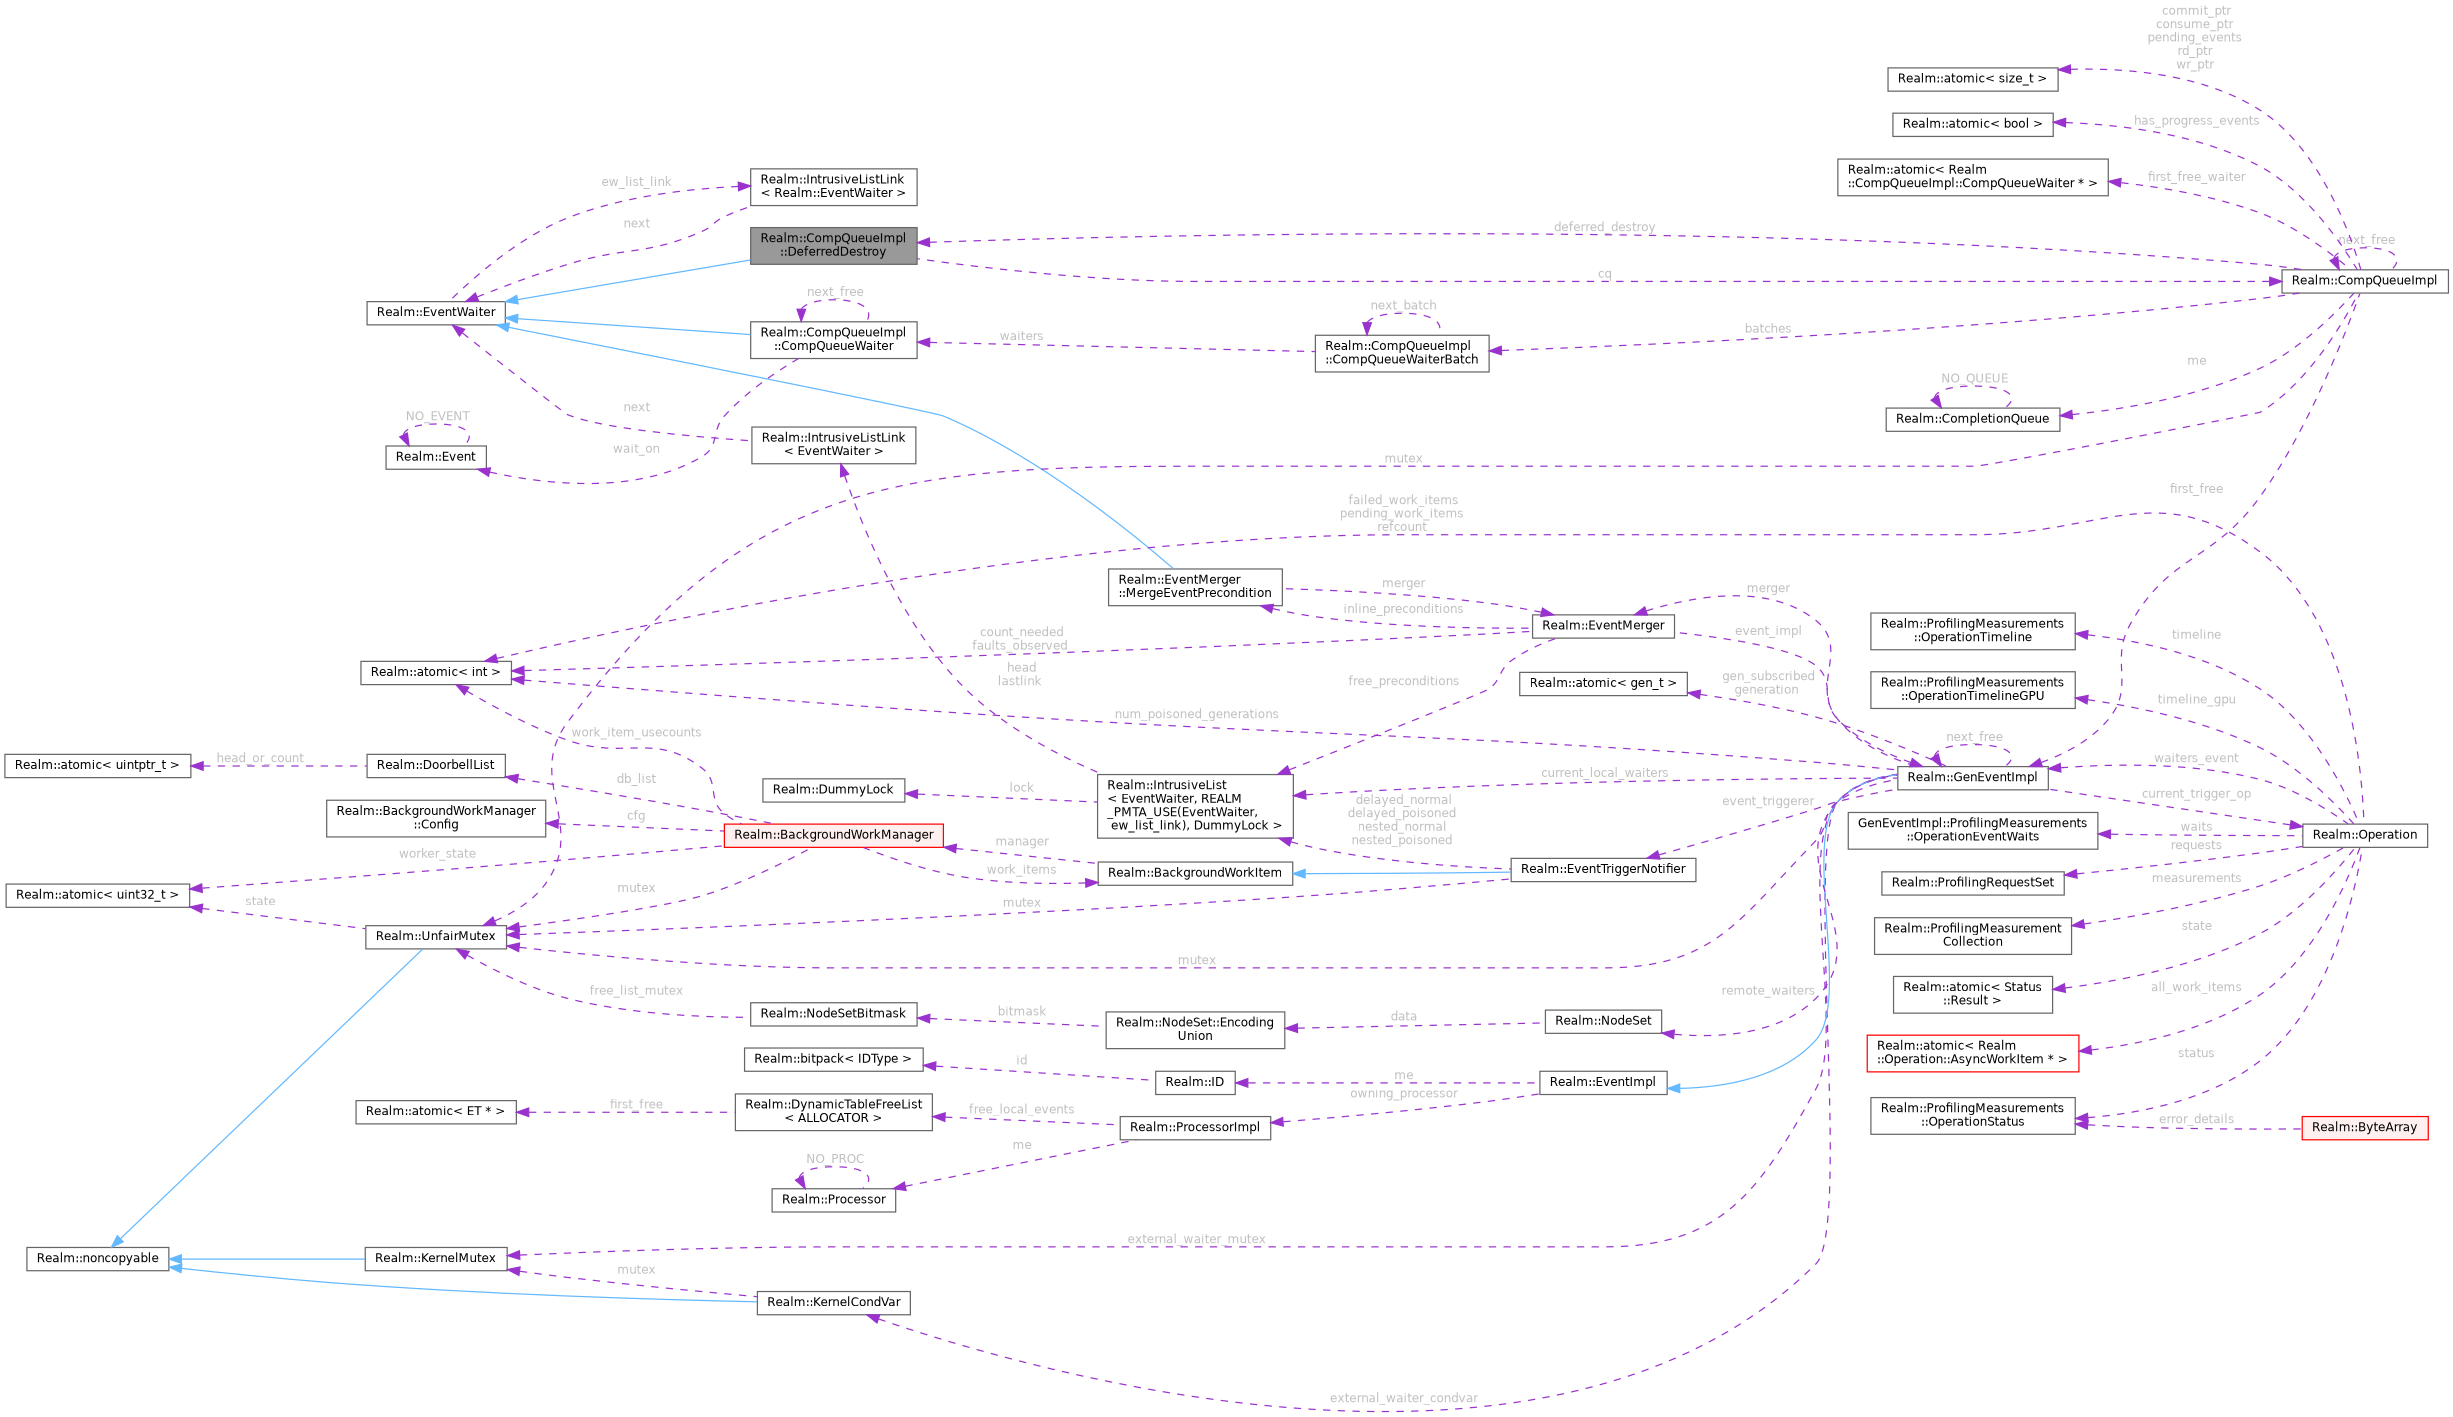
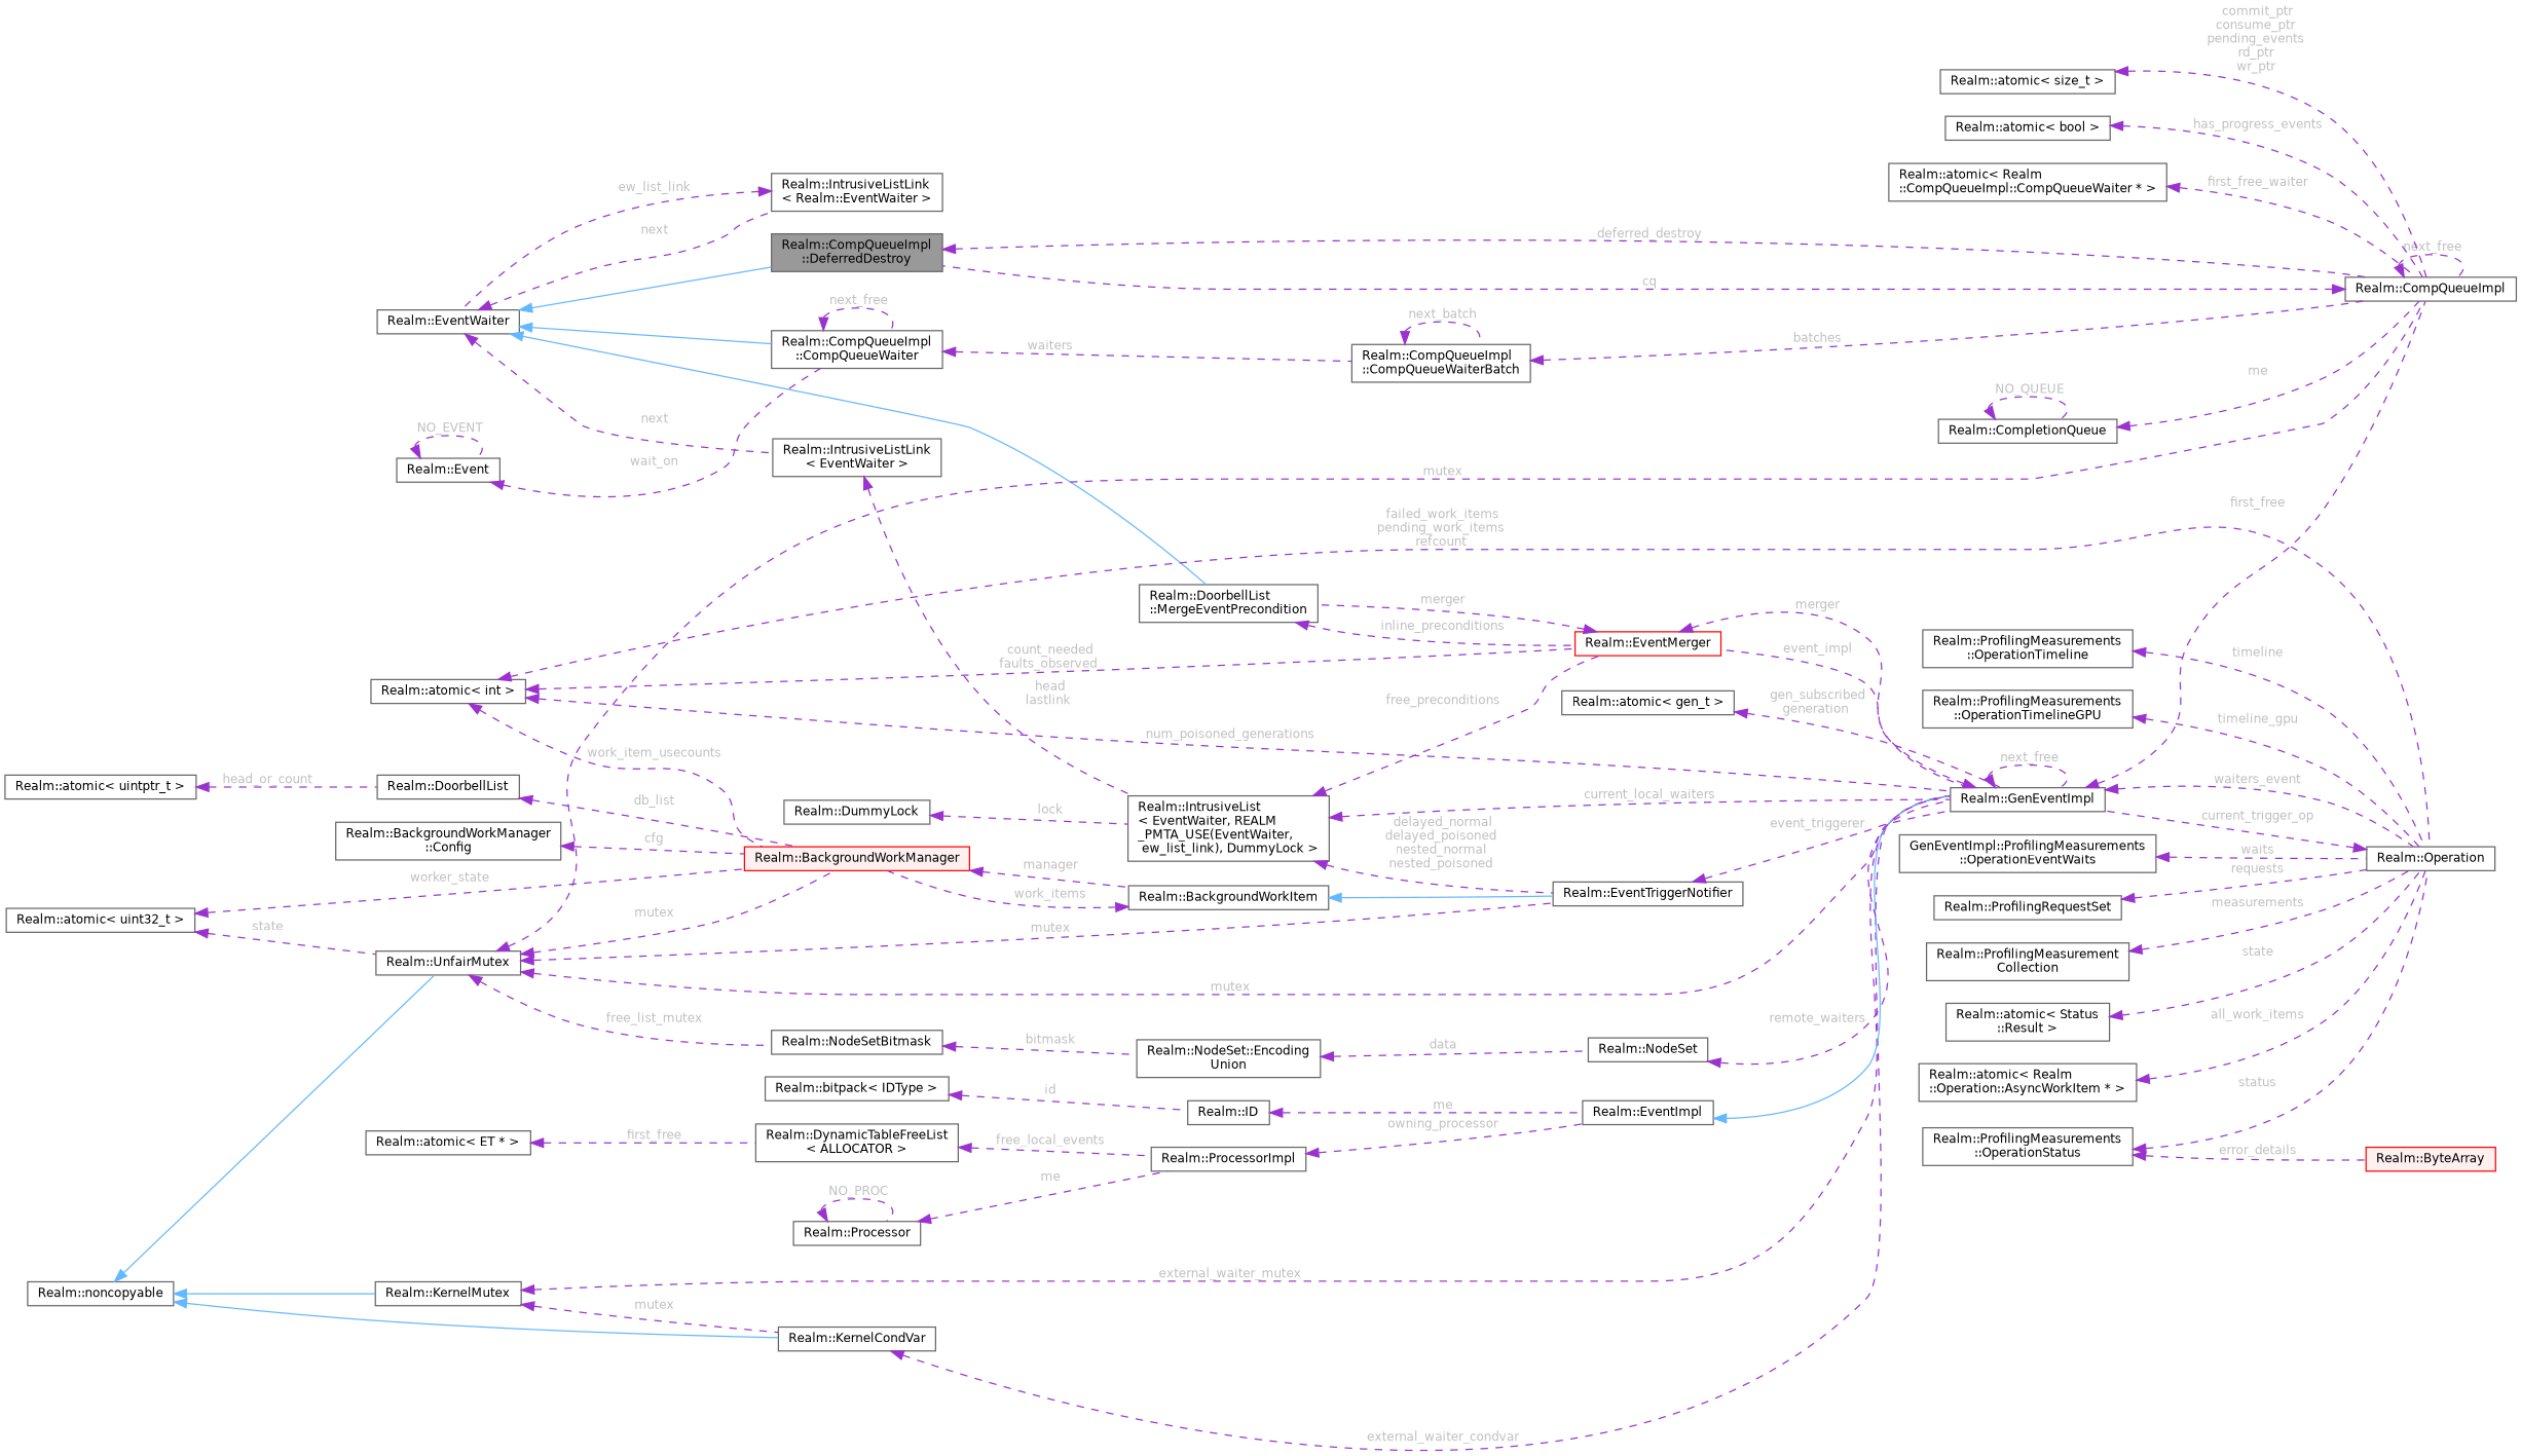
  digraph {
    rankdir=LR
    node [color=gray40 fillcolor=white fontname=Helvetica fontsize=10 shape=box style=filled]
    edge [color=darkorchid3 dir=back fontcolor=grey fontname=Helvetica fontsize=10 labelfontname=Helvetica labelfontsize=10 style=dashed]
    n1 [fillcolor=grey60 fontcolor=black height=0.2 label="Realm::CompQueueImpl\l::DeferredDestroy" width=0.4]
    n2 [height=0.2 label="Realm::CompQueueImpl" width=0.4]
    n3 [height=0.2 label="Realm::EventWaiter" width=0.4]
    n4 [height=0.2 label="Realm::IntrusiveListLink\l\< Realm::EventWaiter \>" width=0.4]
-   n5 [height=0.2 label="Realm::EventMerger\l::MergeEventPrecondition" width=0.4]
+   n5 [height=0.2 label="Realm::DoorbellList\l::MergeEventPrecondition" width=0.4]
    n6 [height=0.2 label="Realm::IntrusiveListLink\l\< EventWaiter \>" width=0.4]
    n7 [height=0.2 label="Realm::CompQueueImpl\l::CompQueueWaiter" width=0.4]
-   n8 [height=0.2 label="Realm::EventMerger" width=0.4]
+   n8 [color=red height=0.2 label="Realm::EventMerger" width=0.4]
    n9 [height=0.2 label="Realm::IntrusiveList\l\< EventWaiter, REALM\l_PMTA_USE(EventWaiter,\l ew_list_link), DummyLock \>" width=0.4]
    n10 [height=0.2 label="Realm::CompQueueImpl\l::CompQueueWaiterBatch" width=0.4]
    n11 [height=0.2 label="Realm::CompletionQueue" width=0.4]
    n12 [height=0.2 label="Realm::UnfairMutex" width=0.4]
    n13 [height=0.2 label="Realm::GenEventImpl" width=0.4]
    n14 [height=0.2 label="Realm::EventTriggerNotifier" width=0.4]
    n15 [color=red fillcolor="#FFF0F0" height=0.2 label="Realm::BackgroundWorkManager" width=0.4]
    n16 [height=0.2 label="Realm::NodeSetBitmask" width=0.4]
    n17 [height=0.2 label="Realm::Operation" width=0.4]
    n18 [height=0.2 label="Realm::BackgroundWorkItem" width=0.4]
    n19 [height=0.2 label="Realm::NodeSet::Encoding\lUnion" width=0.4]
    n20 [height=0.2 label="Realm::noncopyable" width=0.4]
    n21 [height=0.2 label="Realm::KernelMutex" width=0.4]
    n22 [height=0.2 label="Realm::KernelCondVar" width=0.4]
    n23 [height=0.2 label="Realm::atomic\< uint32_t \>" width=0.4]
    n24 [height=0.2 label="Realm::DoorbellList" width=0.4]
    n25 [height=0.2 label="Realm::atomic\< uintptr_t \>" width=0.4]
    n26 [height=0.2 label="Realm::atomic\< size_t \>" width=0.4]
    n27 [height=0.2 label="Realm::atomic\< bool \>" width=0.4]
    n28 [height=0.2 label="Realm::EventImpl" width=0.4]
    n29 [height=0.2 label="Realm::ID" width=0.4]
    n30 [height=0.2 label="Realm::bitpack\< IDType \>" width=0.4]
    n31 [height=0.2 label="Realm::ProcessorImpl" width=0.4]
    n32 [height=0.2 label="Realm::DynamicTableFreeList\l\< ALLOCATOR \>" width=0.4]
    n33 [height=0.2 label="Realm::atomic\< ET * \>" width=0.4]
    n34 [height=0.2 label="Realm::Processor" width=0.4]
    n35 [height=0.2 label="Realm::atomic\< gen_t \>" width=0.4]
    n36 [height=0.2 label="Realm::atomic\< int \>" width=0.4]
    n37 [height=0.2 label="Realm::DummyLock" width=0.4]
    n38 [height=0.2 label="Realm::BackgroundWorkManager\l::Config" width=0.4]
    n39 [height=0.2 label="Realm::atomic\< Status\l::Result \>" width=0.4]
    n40 [height=0.2 label="Realm::ProfilingMeasurements\l::OperationStatus" width=0.4]
    n41 [color=red fillcolor="#FFF0F0" height=0.2 label="Realm::ByteArray" width=0.4]
    n42 [height=0.2 label="Realm::ProfilingMeasurements\l::OperationTimeline" width=0.4]
    n43 [height=0.2 label="Realm::ProfilingMeasurements\l::OperationTimelineGPU" width=0.4]
    n44 [height=0.2 label="GenEventImpl::ProfilingMeasurements\l::OperationEventWaits" width=0.4]
    n45 [height=0.2 label="Realm::ProfilingRequestSet" width=0.4]
    n46 [height=0.2 label="Realm::ProfilingMeasurement\lCollection" width=0.4]
-   n47 [color=red height=0.2 label="Realm::atomic\< Realm\l::Operation::AsyncWorkItem * \>" width=0.4]
+   n47 [height=0.2 label="Realm::atomic\< Realm\l::Operation::AsyncWorkItem * \>" width=0.4]
    n48 [height=0.2 label="Realm::NodeSet" width=0.4]
    n49 [height=0.2 label="Realm::atomic\< Realm\l::CompQueueImpl::CompQueueWaiter * \>" width=0.4]
    n50 [height=0.2 label="Realm::Event" width=0.4]
    n1 -> n2 [label=" deferred_destroy"]
    n2 -> n1 [label=" cq"]
    n2 -> n2 [label=" next_free"]
    n3 -> n1 [color=steelblue1 style=solid fontcolor=""]
    n3 -> n4 [label=" next"]
    n3 -> n5 [color=steelblue1 style=solid fontcolor=""]
    n3 -> n6 [label=" next"]
    n3 -> n7 [color=steelblue1 style=solid fontcolor=""]
    n4 -> n3 [label=" ew_list_link"]
    n5 -> n8 [label=" inline_preconditions"]
    n6 -> n9 [label=" head\nlastlink"]
    n7 -> n7 [label=" next_free"]
    n7 -> n10 [label=" waiters"]
    n8 -> n5 [label=" merger"]
    n8 -> n13 [label=" merger"]
    n9 -> n8 [label=" free_preconditions"]
    n9 -> n13 [label=" current_local_waiters"]
    n9 -> n14 [label=" delayed_normal\ndelayed_poisoned\nnested_normal\nnested_poisoned"]
    n10 -> n2 [label=" batches"]
    n10 -> n10 [label=" next_batch"]
    n11 -> n2 [label=" me"]
    n11 -> n11 [label=" NO_QUEUE"]
    n12 -> n2 [label=" mutex"]
    n12 -> n13 [label=" mutex"]
    n12 -> n14 [label=" mutex"]
    n12 -> n15 [label=" mutex"]
    n12 -> n16 [label=" free_list_mutex"]
    n13 -> n2 [label=" first_free"]
    n13 -> n8 [label=" event_impl"]
    n13 -> n13 [label=" next_free"]
    n13 -> n17 [label=" waiters_event"]
    n14 -> n13 [label=" event_triggerer"]
    n15 -> n18 [label=" manager"]
    n16 -> n19 [label=" bitmask"]
    n17 -> n13 [label=" current_trigger_op"]
    n18 -> n14 [color=steelblue1 style=solid fontcolor=""]
    n18 -> n15 [label=" work_items"]
    n19 -> n48 [label=" data"]
    n20 -> n12 [color=steelblue1 style=solid fontcolor=""]
    n20 -> n21 [color=steelblue1 style=solid fontcolor=""]
    n20 -> n22 [color=steelblue1 style=solid fontcolor=""]
    n21 -> n13 [label=" external_waiter_mutex"]
    n21 -> n22 [label=" mutex"]
    n22 -> n13 [label=" external_waiter_condvar"]
    n23 -> n12 [label=" state"]
    n23 -> n15 [label=" worker_state"]
    n24 -> n15 [label=" db_list"]
    n25 -> n24 [label=" head_or_count"]
    n26 -> n2 [label=" commit_ptr\nconsume_ptr\npending_events\nrd_ptr\nwr_ptr"]
    n27 -> n2 [label=" has_progress_events"]
    n28 -> n13 [color=steelblue1 style=solid fontcolor=""]
    n29 -> n28 [label=" me"]
    n30 -> n29 [label=" id"]
    n31 -> n28 [label=" owning_processor"]
    n32 -> n31 [label=" free_local_events"]
    n33 -> n32 [label=" first_free"]
    n34 -> n31 [label=" me"]
    n34 -> n34 [label=" NO_PROC"]
    n35 -> n13 [label=" gen_subscribed\ngeneration"]
    n36 -> n8 [label=" count_needed\nfaults_observed"]
    n36 -> n13 [label=" num_poisoned_generations"]
    n36 -> n15 [label=" work_item_usecounts"]
    n36 -> n17 [label=" failed_work_items\npending_work_items\nrefcount"]
    n37 -> n9 [label=" lock"]
    n38 -> n15 [label=" cfg"]
    n39 -> n17 [label=" state"]
    n40 -> n17 [label=" status"]
    n40 -> n41 [label=" error_details"]
    n42 -> n17 [label=" timeline"]
    n43 -> n17 [label=" timeline_gpu"]
    n44 -> n17 [label=" waits"]
    n45 -> n17 [label=" requests"]
    n46 -> n17 [label=" measurements"]
    n47 -> n17 [label=" all_work_items"]
    n48 -> n13 [label=" remote_waiters"]
    n49 -> n2 [label=" first_free_waiter"]
    n50 -> n7 [label=" wait_on"]
    n50 -> n50 [label=" NO_EVENT"]
  }
